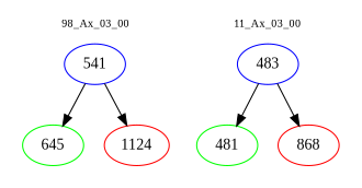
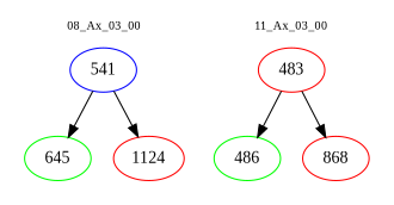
  digraph {
    fontname="Liberation Serif"
    node [color=blue fontname="Liberation Serif"]
    edge [color=black fontname="Liberation Serif"]
    n1 [label=541]
    n2 [color=green label=645]
    n3 [color=red label=1124]
-   n4 [label=483]
-   n5 [color=green label=481]
+   n4 [color=red label=483]
+   n5 [color=green label=486]
    n6 [color=red label=868]
    subgraph cluster_1 {
      color=white
      fontsize=10
-     label="98_Ax_03_00"
+     label="08_Ax_03_00"
      n1
      n2
      n3
    }
    subgraph cluster_2 {
      color=white
      fontsize=10
      label="11_Ax_03_00"
      n4
      n5
      n6
    }
    n1 -> n2
    n1 -> n3
    n4 -> n5
    n4 -> n6
  }
